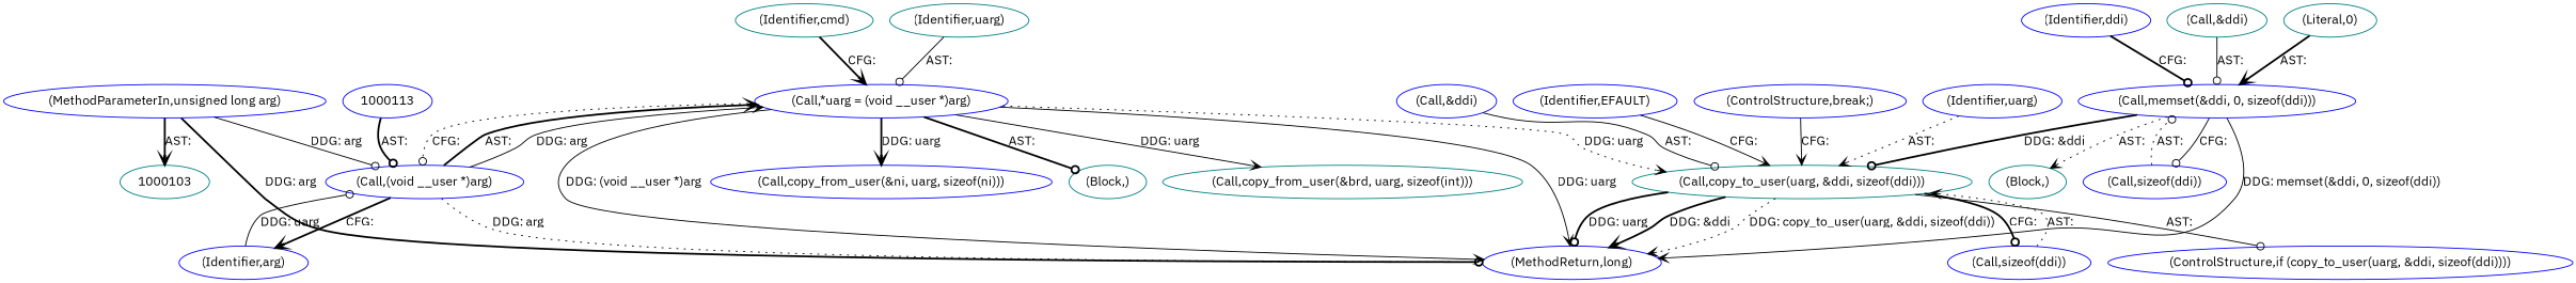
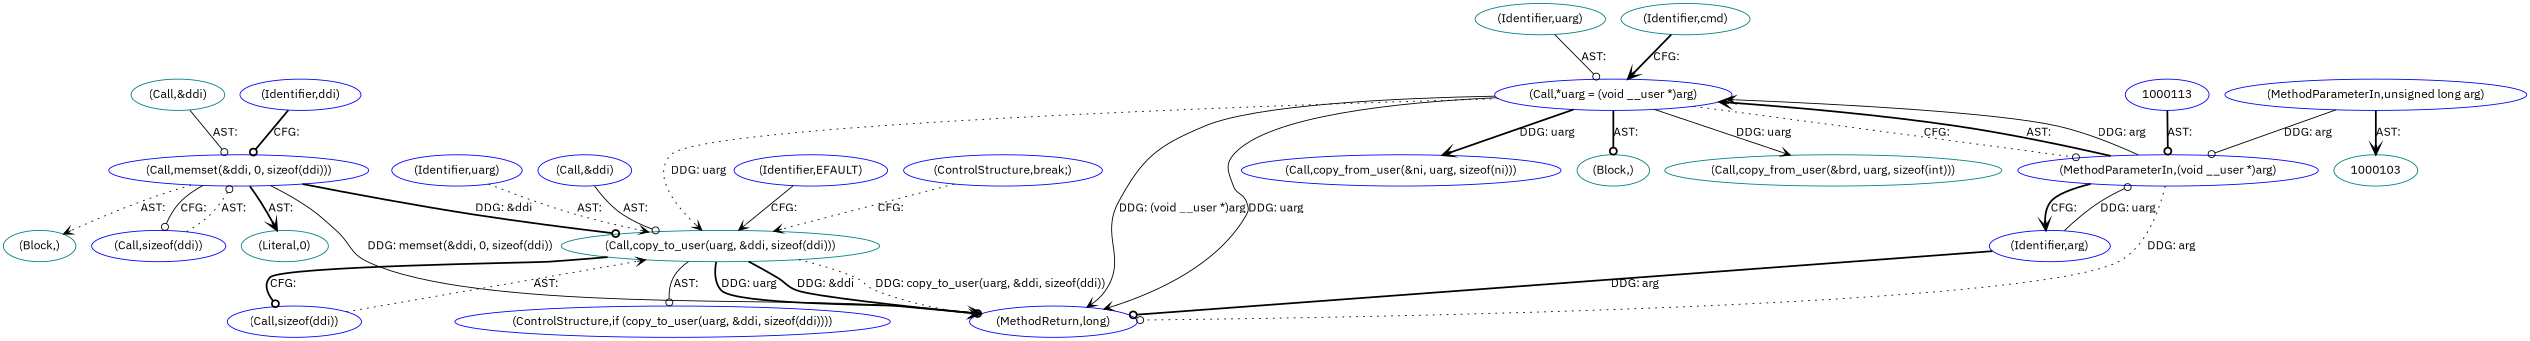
  digraph {
    fontname="IBM Plex Sans"
    node [color=blue fontname="IBM Plex Sans"]
    edge [arrowhead=vee fontname="IBM Plex Sans" style=bold]
    n1 [color=teal label="(Call,copy_to_user(uarg, &ddi, sizeof(ddi)))"]
    n2 [label="(Call,sizeof(ddi))"]
    n3 [label="(ControlStructure,if (copy_to_user(uarg, &ddi, sizeof(ddi))))"]
    n4 [label="(MethodReturn,long)"]
    n5 [label="(Call,*uarg = (void __user *)arg)"]
-   n6 [label="(Call,(void __user *)arg)"]
+   n6 [label="(MethodParameterIn,(void __user *)arg)"]
    n7 [label="(Call,copy_from_user(&ni, uarg, sizeof(ni)))"]
    n8 [color=teal label="(Block,)"]
    n9 [color=teal label="(Call,copy_from_user(&brd, uarg, sizeof(int)))"]
    n10 [label="(Identifier,arg)"]
    n11 [label="(MethodParameterIn,unsigned long arg)"]
    1000103 [color=teal]
    n13 [label="(Call,memset(&ddi, 0, sizeof(ddi)))"]
    n14 [color=teal label="(Block,)"]
    n15 [label="(Call,sizeof(ddi))"]
    n16 [color=teal label="(Call,&ddi)"]
    n17 [color=teal label="(Literal,0)"]
    n18 [label="(Identifier,EFAULT)"]
    n19 [color=teal label="(Identifier,uarg)"]
    n20 [label="(ControlStructure,break;)"]
    n21 [label="(Identifier,uarg)"]
    n22 [label="(Identifier,ddi)"]
    n23 [label="(Call,&ddi)"]
    n24 [color=teal label="(Identifier,cmd)"]
    1000113
    n1 -> n2 [arrowhead=odot label="CFG: "]
    n1 -> n3 [arrowhead=odot label="AST: " style=solid]
    n1 -> n4 [arrowhead=odot label="DDG: uarg"]
    n1 -> n4 [label="DDG: &ddi"]
    n1 -> n4 [label="DDG: copy_to_user(uarg, &ddi, sizeof(ddi))" style=dotted]
    n2 -> n1 [label="AST: " style=dotted]
    n5 -> n1 [label="DDG: uarg" style=dotted]
    n5 -> n4 [label="DDG: (void __user *)arg" style=solid]
    n5 -> n4 [label="DDG: uarg" style=solid]
    n5 -> n6 [arrowhead=odot label="CFG: " style=dotted]
    n5 -> n7 [label="DDG: uarg"]
    n5 -> n8 [arrowhead=odot label="AST: "]
    n5 -> n9 [label="DDG: uarg" style=solid]
    n6 -> n4 [arrowhead=odot label="DDG: arg" style=dotted]
    n6 -> n5 [label="AST: "]
    n6 -> n5 [label="DDG: arg" style=solid]
    n6 -> n10 [label="CFG: "]
    n10 -> n6 [arrowhead=odot label="DDG: uarg" style=solid]
-   n11 -> n4 [arrowhead=odot label="DDG: arg"]
+   n10 -> n4 [arrowhead=odot label="DDG: arg"]
    n11 -> n6 [arrowhead=odot label="DDG: arg" style=solid]
    n11 -> 1000103 [label="AST: "]
    n13 -> n1 [arrowhead=odot label="DDG: &ddi"]
    n13 -> n4 [label="DDG: memset(&ddi, 0, sizeof(ddi))" style=solid]
    n13 -> n14 [label="AST: " style=dotted]
    n13 -> n15 [arrowhead=odot label="CFG: " style=solid]
    n15 -> n13 [arrowhead=odot label="AST: " style=dotted]
    n16 -> n13 [arrowhead=odot label="AST: " style=solid]
-   n17 -> n13 [label="AST: "]
+   n13 -> n17 [label="AST: "]
    n18 -> n1 [label="CFG: " style=solid]
    n19 -> n5 [arrowhead=odot label="AST: " style=solid]
-   n20 -> n1 [label="CFG: " style=solid]
+   n20 -> n1 [label="CFG: " style=dotted]
    n21 -> n1 [label="AST: " style=dotted]
    n22 -> n13 [arrowhead=odot label="CFG: "]
    n23 -> n1 [arrowhead=odot label="AST: " style=solid]
    n24 -> n5 [label="CFG: "]
    1000113 -> n6 [arrowhead=odot label="AST: "]
  }
